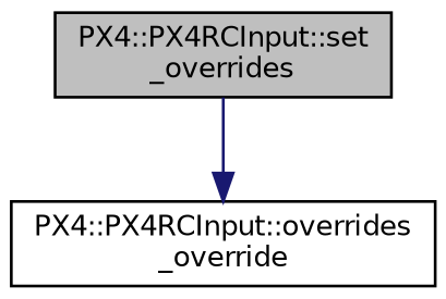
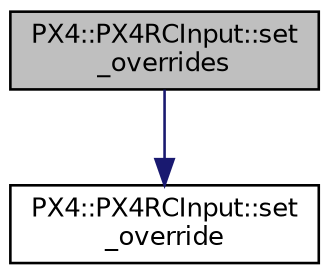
  digraph {
    rankdir=TB
    node [color=black fontname=Helvetica fontsize=10 shape=record style=filled]
    n1 [fillcolor=grey75 fontcolor=black height=0.2 label="PX4::PX4RCInput::set\l_overrides" width=0.4]
-   n2 [fillcolor=white height=0.2 label="PX4::PX4RCInput::overrides\l_override" width=0.4]
+   n2 [fillcolor=white height=0.2 label="PX4::PX4RCInput::set\l_override" width=0.4]
    n1 -> n2 [color=midnightblue fontname=Helvetica fontsize=10 labelfontname=Helvetica labelfontsize=10 style=solid]
  }
